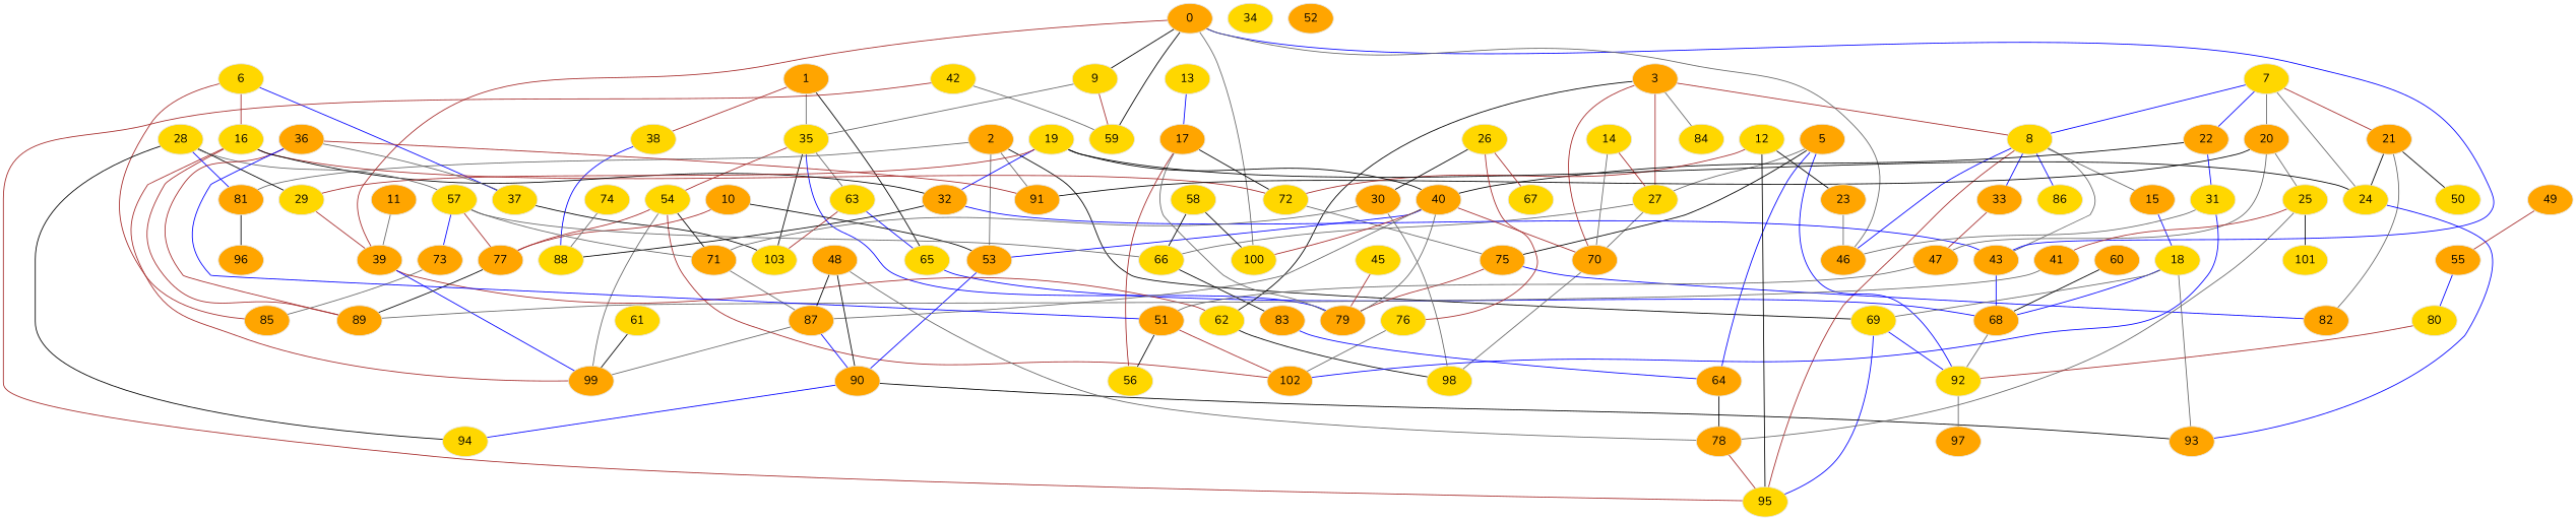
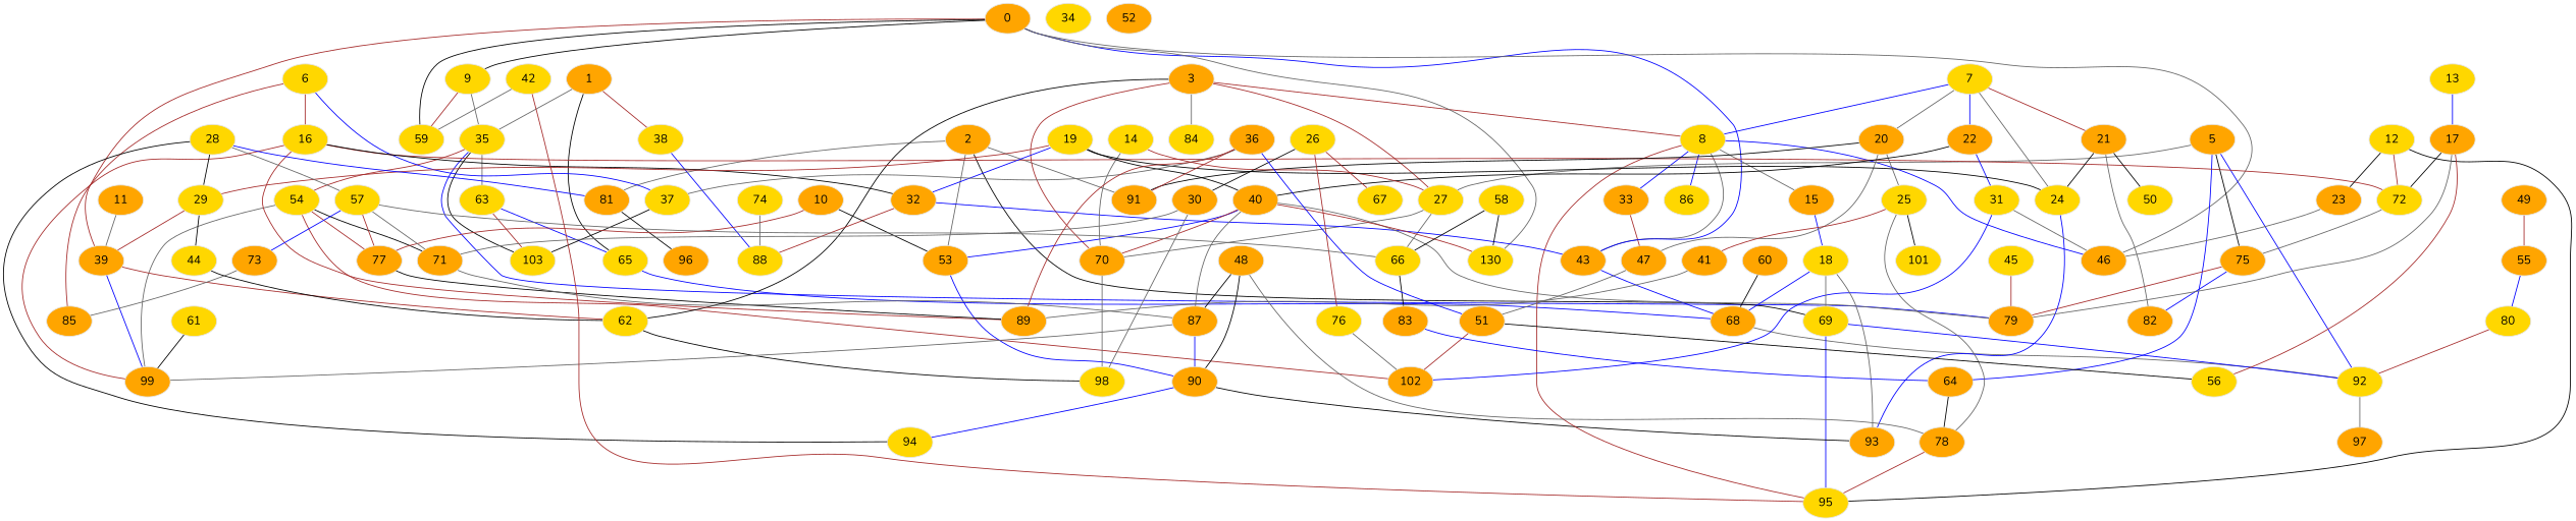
  graph {
    fontname=Nunito
    node [color=gray90 fillcolor=orange fontname=Nunito style=filled]
    edge [color=gray40 fontname=Nunito]
    35 [fillcolor=gold]
    1
    38 [fillcolor=gold]
    65 [fillcolor=gold]
    79
    54 [fillcolor=gold]
    63 [fillcolor=gold]
    103 [fillcolor=gold]
    88 [fillcolor=gold]
    68
    2
    53
    69 [fillcolor=gold]
    81
    91
    90
    92 [fillcolor=gold]
    95 [fillcolor=gold]
    96
    8 [fillcolor=gold]
    3
    27 [fillcolor=gold]
    62 [fillcolor=gold]
    70
    84 [fillcolor=gold]
    43
    46
    15
    33
    86 [fillcolor=gold]
    66 [fillcolor=gold]
    98 [fillcolor=gold]
    n33 [label=0]
    9 [fillcolor=gold]
    39
    59 [fillcolor=gold]
-   100 [fillcolor=gold]
+   100 [fillcolor=gold label=130]
    99
    5
    64
    75
    78
    82
    97
    6 [fillcolor=gold]
    16 [fillcolor=gold]
    37 [fillcolor=gold]
    85
    72 [fillcolor=gold]
    32
    89
    7 [fillcolor=gold]
    20
    21
    22
    24 [fillcolor=gold]
    25 [fillcolor=gold]
    47
    50 [fillcolor=gold]
    40
    31 [fillcolor=gold]
    93
    18 [fillcolor=gold]
    10
    77
    11
    12 [fillcolor=gold]
    23
    13 [fillcolor=gold]
    17
    56 [fillcolor=gold]
    14 [fillcolor=gold]
    19 [fillcolor=gold]
    29 [fillcolor=gold]
+   44 [fillcolor=gold]
    87
    41
    101 [fillcolor=gold]
    51
    102
    26 [fillcolor=gold]
    30
    67 [fillcolor=gold]
    76 [fillcolor=gold]
    71
    83
    28 [fillcolor=gold]
    57 [fillcolor=gold]
    94 [fillcolor=gold]
    73
    34 [fillcolor=gold]
    36
    42 [fillcolor=gold]
    45 [fillcolor=gold]
    48
    49
    55
    80 [fillcolor=gold]
    52
    58 [fillcolor=gold]
    60
    61 [fillcolor=gold]
    74 [fillcolor=gold]
    35 -- 79 [color=blue]
    35 -- 54 [color=brown]
    35 -- 63
    35 -- 103 [color=black]
    1 -- 35
    1 -- 38 [color=brown]
    1 -- 65 [color=black]
    38 -- 88 [color=blue]
    65 -- 68 [color=blue]
    54 -- 99
    54 -- 77 [color=brown]
    54 -- 102 [color=brown]
    54 -- 71 [color=black]
    63 -- 65 [color=blue]
    63 -- 103 [color=brown]
    68 -- 92
    2 -- 53
    2 -- 69 [color=black]
    2 -- 81
    2 -- 91
    53 -- 90 [color=blue]
    69 -- 92 [color=blue]
    69 -- 95 [color=blue]
    81 -- 96 [color=black]
    90 -- 93 [color=black]
    90 -- 94 [color=blue]
    92 -- 97
    8 -- 95 [color=brown]
    8 -- 43
    8 -- 46 [color=blue]
    8 -- 15
    8 -- 33 [color=blue]
    8 -- 86 [color=blue]
    3 -- 8 [color=brown]
    3 -- 27 [color=brown]
    3 -- 62 [color=black]
    3 -- 70 [color=brown]
    3 -- 84
    27 -- 70
    27 -- 66
    62 -- 98 [color=black]
    70 -- 98
    43 -- 68 [color=blue]
    15 -- 18 [color=blue]
    33 -- 47 [color=brown]
    66 -- 83 [color=black]
    n33 -- 43 [color=blue]
    n33 -- 46
    n33 -- 9 [color=black]
    n33 -- 39 [color=brown]
    n33 -- 59 [color=black]
    n33 -- 100
    9 -- 35
    9 -- 59 [color=brown]
    39 -- 62 [color=brown]
    39 -- 99 [color=blue]
    5 -- 92 [color=blue]
    5 -- 27
    5 -- 64 [color=blue]
    5 -- 75 [color=black]
    64 -- 78 [color=black]
    75 -- 79 [color=brown]
    75 -- 82 [color=blue]
    78 -- 95 [color=brown]
    6 -- 16 [color=brown]
    6 -- 37 [color=blue]
    6 -- 85 [color=brown]
    16 -- 99 [color=brown]
    16 -- 72 [color=brown]
    16 -- 32 [color=black]
    16 -- 89 [color=brown]
    37 -- 103 [color=black]
    72 -- 75
-   32 -- 88 [color=black]
+   32 -- 88 [color=brown]
    32 -- 43 [color=blue]
    7 -- 8 [color=blue]
    7 -- 20
    7 -- 21 [color=brown]
    7 -- 22 [color=blue]
    7 -- 24
    20 -- 91 [color=black]
    20 -- 25
    20 -- 47
    21 -- 82
    21 -- 24 [color=black]
    21 -- 50 [color=black]
    22 -- 40 [color=black]
    22 -- 31 [color=blue]
    24 -- 93 [color=blue]
    25 -- 78
    25 -- 41 [color=brown]
    25 -- 101 [color=black]
    47 -- 51
    40 -- 79
    40 -- 53 [color=blue]
    40 -- 70 [color=brown]
    40 -- 100 [color=brown]
    40 -- 87
    31 -- 46
    31 -- 102 [color=blue]
    18 -- 68 [color=blue]
    18 -- 69
    18 -- 93
    10 -- 53 [color=black]
    10 -- 77 [color=brown]
    77 -- 89 [color=black]
    11 -- 39
    12 -- 95 [color=black]
    12 -- 72 [color=brown]
    12 -- 23 [color=black]
    23 -- 46
    13 -- 17 [color=blue]
    17 -- 79
    17 -- 72 [color=black]
    17 -- 56 [color=brown]
    14 -- 27 [color=brown]
    14 -- 70
    19 -- 32 [color=blue]
    19 -- 24 [color=black]
    19 -- 40 [color=black]
    19 -- 29 [color=brown]
    29 -- 39 [color=brown]
+   29 -- 44 [color=black]
+   44 -- 62 [color=black]
    87 -- 90 [color=blue]
    87 -- 99
    41 -- 89
    51 -- 56 [color=black]
    51 -- 102 [color=brown]
    26 -- 30 [color=black]
    26 -- 67 [color=brown]
    26 -- 76 [color=brown]
    30 -- 98
    30 -- 71
    76 -- 102
    71 -- 87
    83 -- 64 [color=blue]
    28 -- 81 [color=blue]
    28 -- 29 [color=black]
    28 -- 57
    28 -- 94 [color=black]
    57 -- 66
    57 -- 77 [color=brown]
    57 -- 71
    57 -- 73 [color=blue]
    73 -- 85
    36 -- 91 [color=brown]
    36 -- 37
    36 -- 89 [color=brown]
    36 -- 51 [color=blue]
    42 -- 95 [color=brown]
    42 -- 59
    45 -- 79 [color=brown]
    48 -- 90 [color=black]
    48 -- 78
    48 -- 87 [color=black]
    49 -- 55 [color=brown]
    55 -- 80 [color=blue]
    80 -- 92 [color=brown]
    58 -- 66 [color=black]
    58 -- 100 [color=black]
    60 -- 68 [color=black]
    61 -- 99 [color=black]
    74 -- 88
  }
